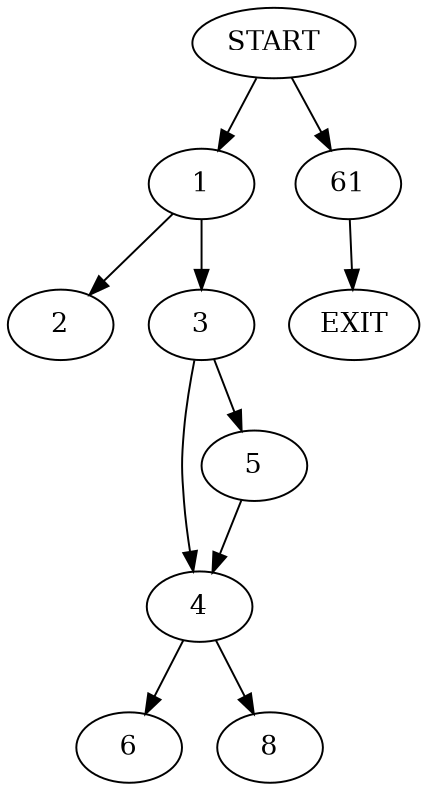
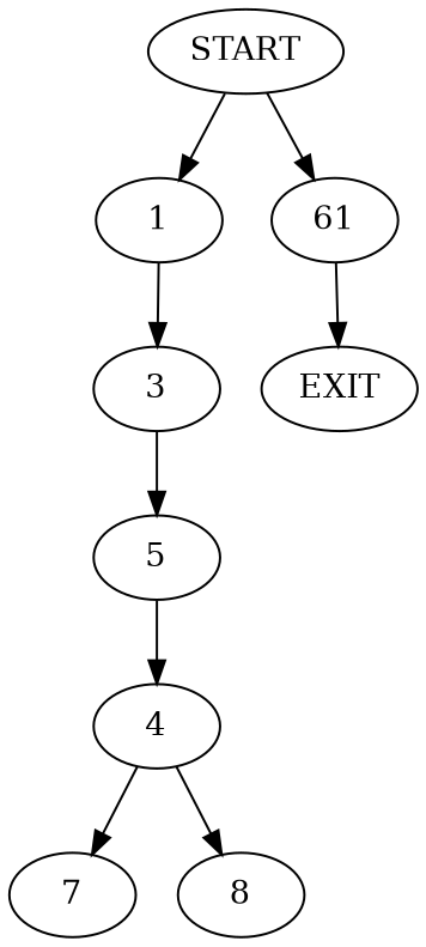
  digraph {
    n1 [label=START]
    1
    n3 [label=61]
-   2
    3
    n6 [label=EXIT]
    4
    5
-   7 [label=6]
+   7
    8
    n1 -> 1
    n1 -> n3
-   1 -> 2
    1 -> 3
    n3 -> n6
-   3 -> 4
    3 -> 5
    4 -> 7
    4 -> 8
    5 -> 4
  }
